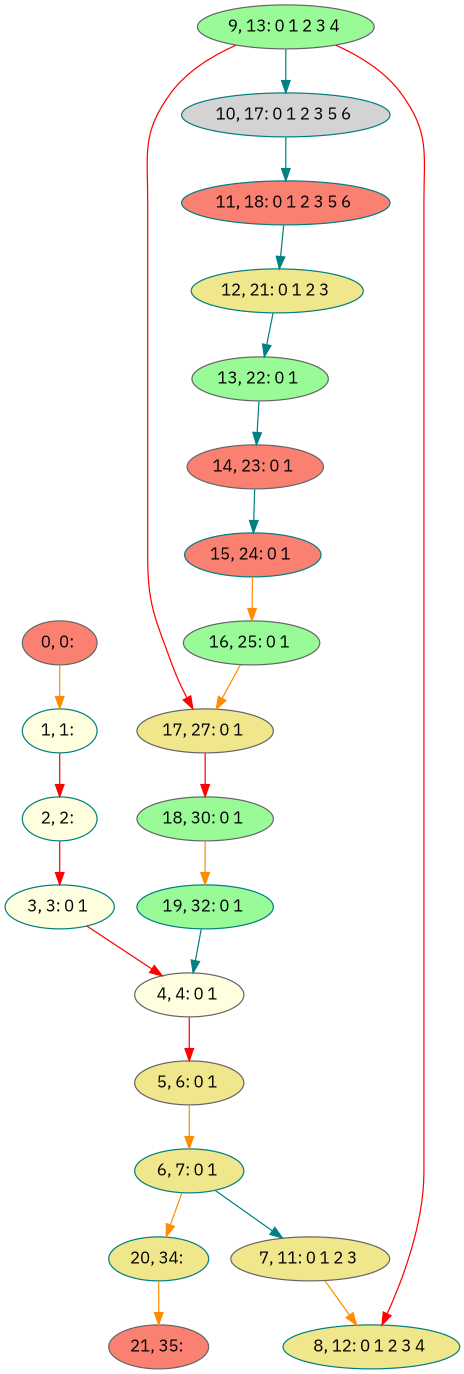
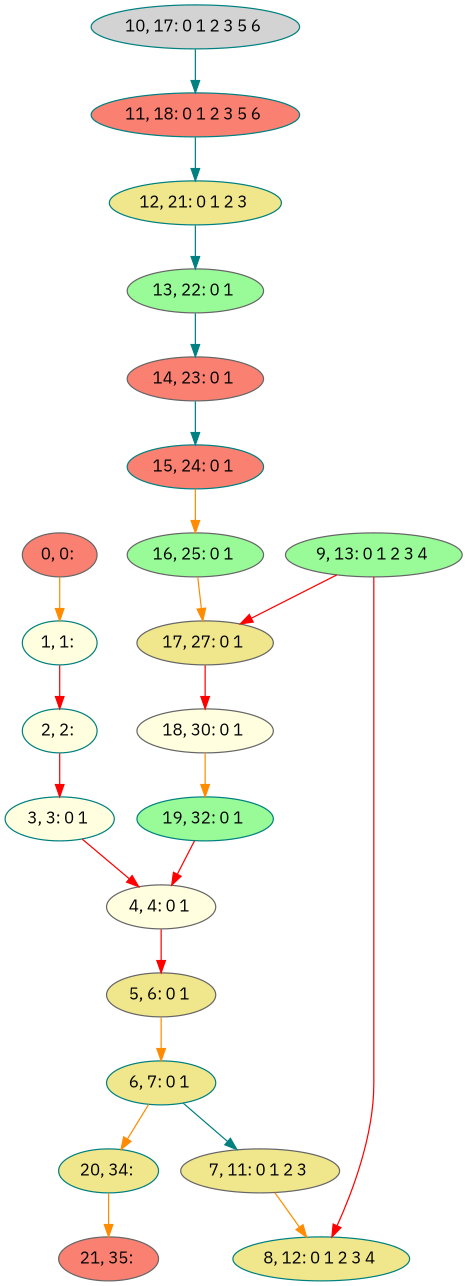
  digraph {
    fontname="IBM Plex Sans"
    node [color=gray40 fillcolor=khaki fontname="IBM Plex Sans" style=filled]
    edge [color=darkorange fontname="IBM Plex Sans"]
    n1 [fillcolor=salmon label="0, 0: "]
    n2 [color=teal fillcolor=lightyellow label="1, 1: "]
    n3 [color=teal fillcolor=lightyellow label="2, 2: "]
    n4 [color=teal fillcolor=lightyellow label="3, 3: 0 1 "]
    n5 [fillcolor=lightyellow label="4, 4: 0 1 "]
    n6 [label="5, 6: 0 1 "]
    n7 [color=teal label="6, 7: 0 1 "]
    n8 [label="7, 11: 0 1 2 3 "]
    n9 [color=teal label="20, 34: "]
    n10 [color=teal label="8, 12: 0 1 2 3 4 "]
    n11 [fillcolor=salmon label="21, 35: "]
    n12 [fillcolor=palegreen label="9, 13: 0 1 2 3 4 "]
    n13 [color=teal fillcolor=lightgrey label="10, 17: 0 1 2 3 5 6 "]
    n14 [label="17, 27: 0 1 "]
    n15 [color=teal fillcolor=salmon label="11, 18: 0 1 2 3 5 6 "]
-   n16 [fillcolor=palegreen label="18, 30: 0 1 "]
+   n16 [fillcolor=lightyellow label="18, 30: 0 1 "]
    n17 [color=teal label="12, 21: 0 1 2 3 "]
    n18 [fillcolor=palegreen label="13, 22: 0 1 "]
    n19 [fillcolor=salmon label="14, 23: 0 1 "]
    n20 [color=teal fillcolor=salmon label="15, 24: 0 1 "]
    n21 [fillcolor=palegreen label="16, 25: 0 1 "]
    n22 [color=teal fillcolor=palegreen label="19, 32: 0 1 "]
    n1 -> n2
    n2 -> n3 [color=red]
    n3 -> n4 [color=red]
    n4 -> n5 [color=red]
    n5 -> n6 [color=red]
    n6 -> n7
    n7 -> n8 [color=teal]
    n7 -> n9
    n8 -> n10
    n9 -> n11
    n12 -> n10 [color=red]
-   n12 -> n13 [color=teal]
    n12 -> n14 [color=red]
    n13 -> n15 [color=teal]
    n14 -> n16 [color=red]
    n15 -> n17 [color=teal]
    n16 -> n22
    n17 -> n18 [color=teal]
    n18 -> n19 [color=teal]
    n19 -> n20 [color=teal]
    n20 -> n21
    n21 -> n14
-   n22 -> n5 [color=teal]
+   n22 -> n5 [color=red]
  }
